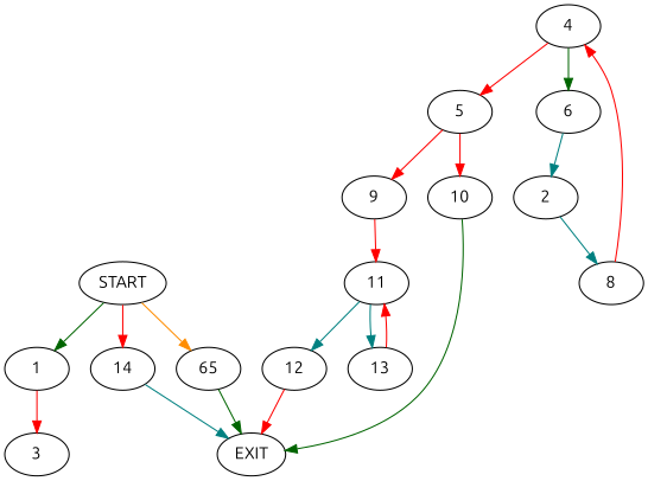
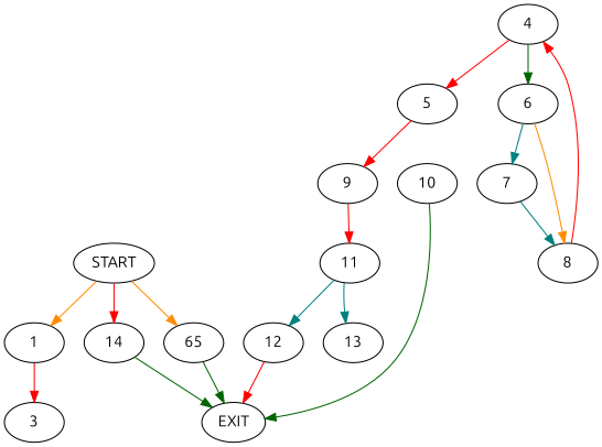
  digraph {
    fontname=Ubuntu
    node [fontname=Ubuntu]
    edge [color=red fontname=Ubuntu]
    n1 [label=START]
    1
    14
    n4 [label=65]
    3
    n6 [label=EXIT]
    4
    5
    6
    9
    10
-   7 [label=2]
+   7
    8
    11
    12
    13
-   n1 -> 1 [color=darkgreen]
+   n1 -> 1 [color=darkorange]
    n1 -> 14
    n1 -> n4 [color=darkorange]
    1 -> 3
-   14 -> n6 [color=teal]
+   14 -> n6 [color=darkgreen]
    n4 -> n6 [color=darkgreen]
    4 -> 5
    4 -> 6 [color=darkgreen]
    5 -> 9
-   5 -> 10
    6 -> 7 [color=teal]
+   6 -> 8 [color=darkorange]
    9 -> 11
    10 -> n6 [color=darkgreen]
    7 -> 8 [color=teal]
    8 -> 4
    11 -> 12 [color=teal]
    11 -> 13 [color=teal]
    12 -> n6
-   13 -> 11
  }
